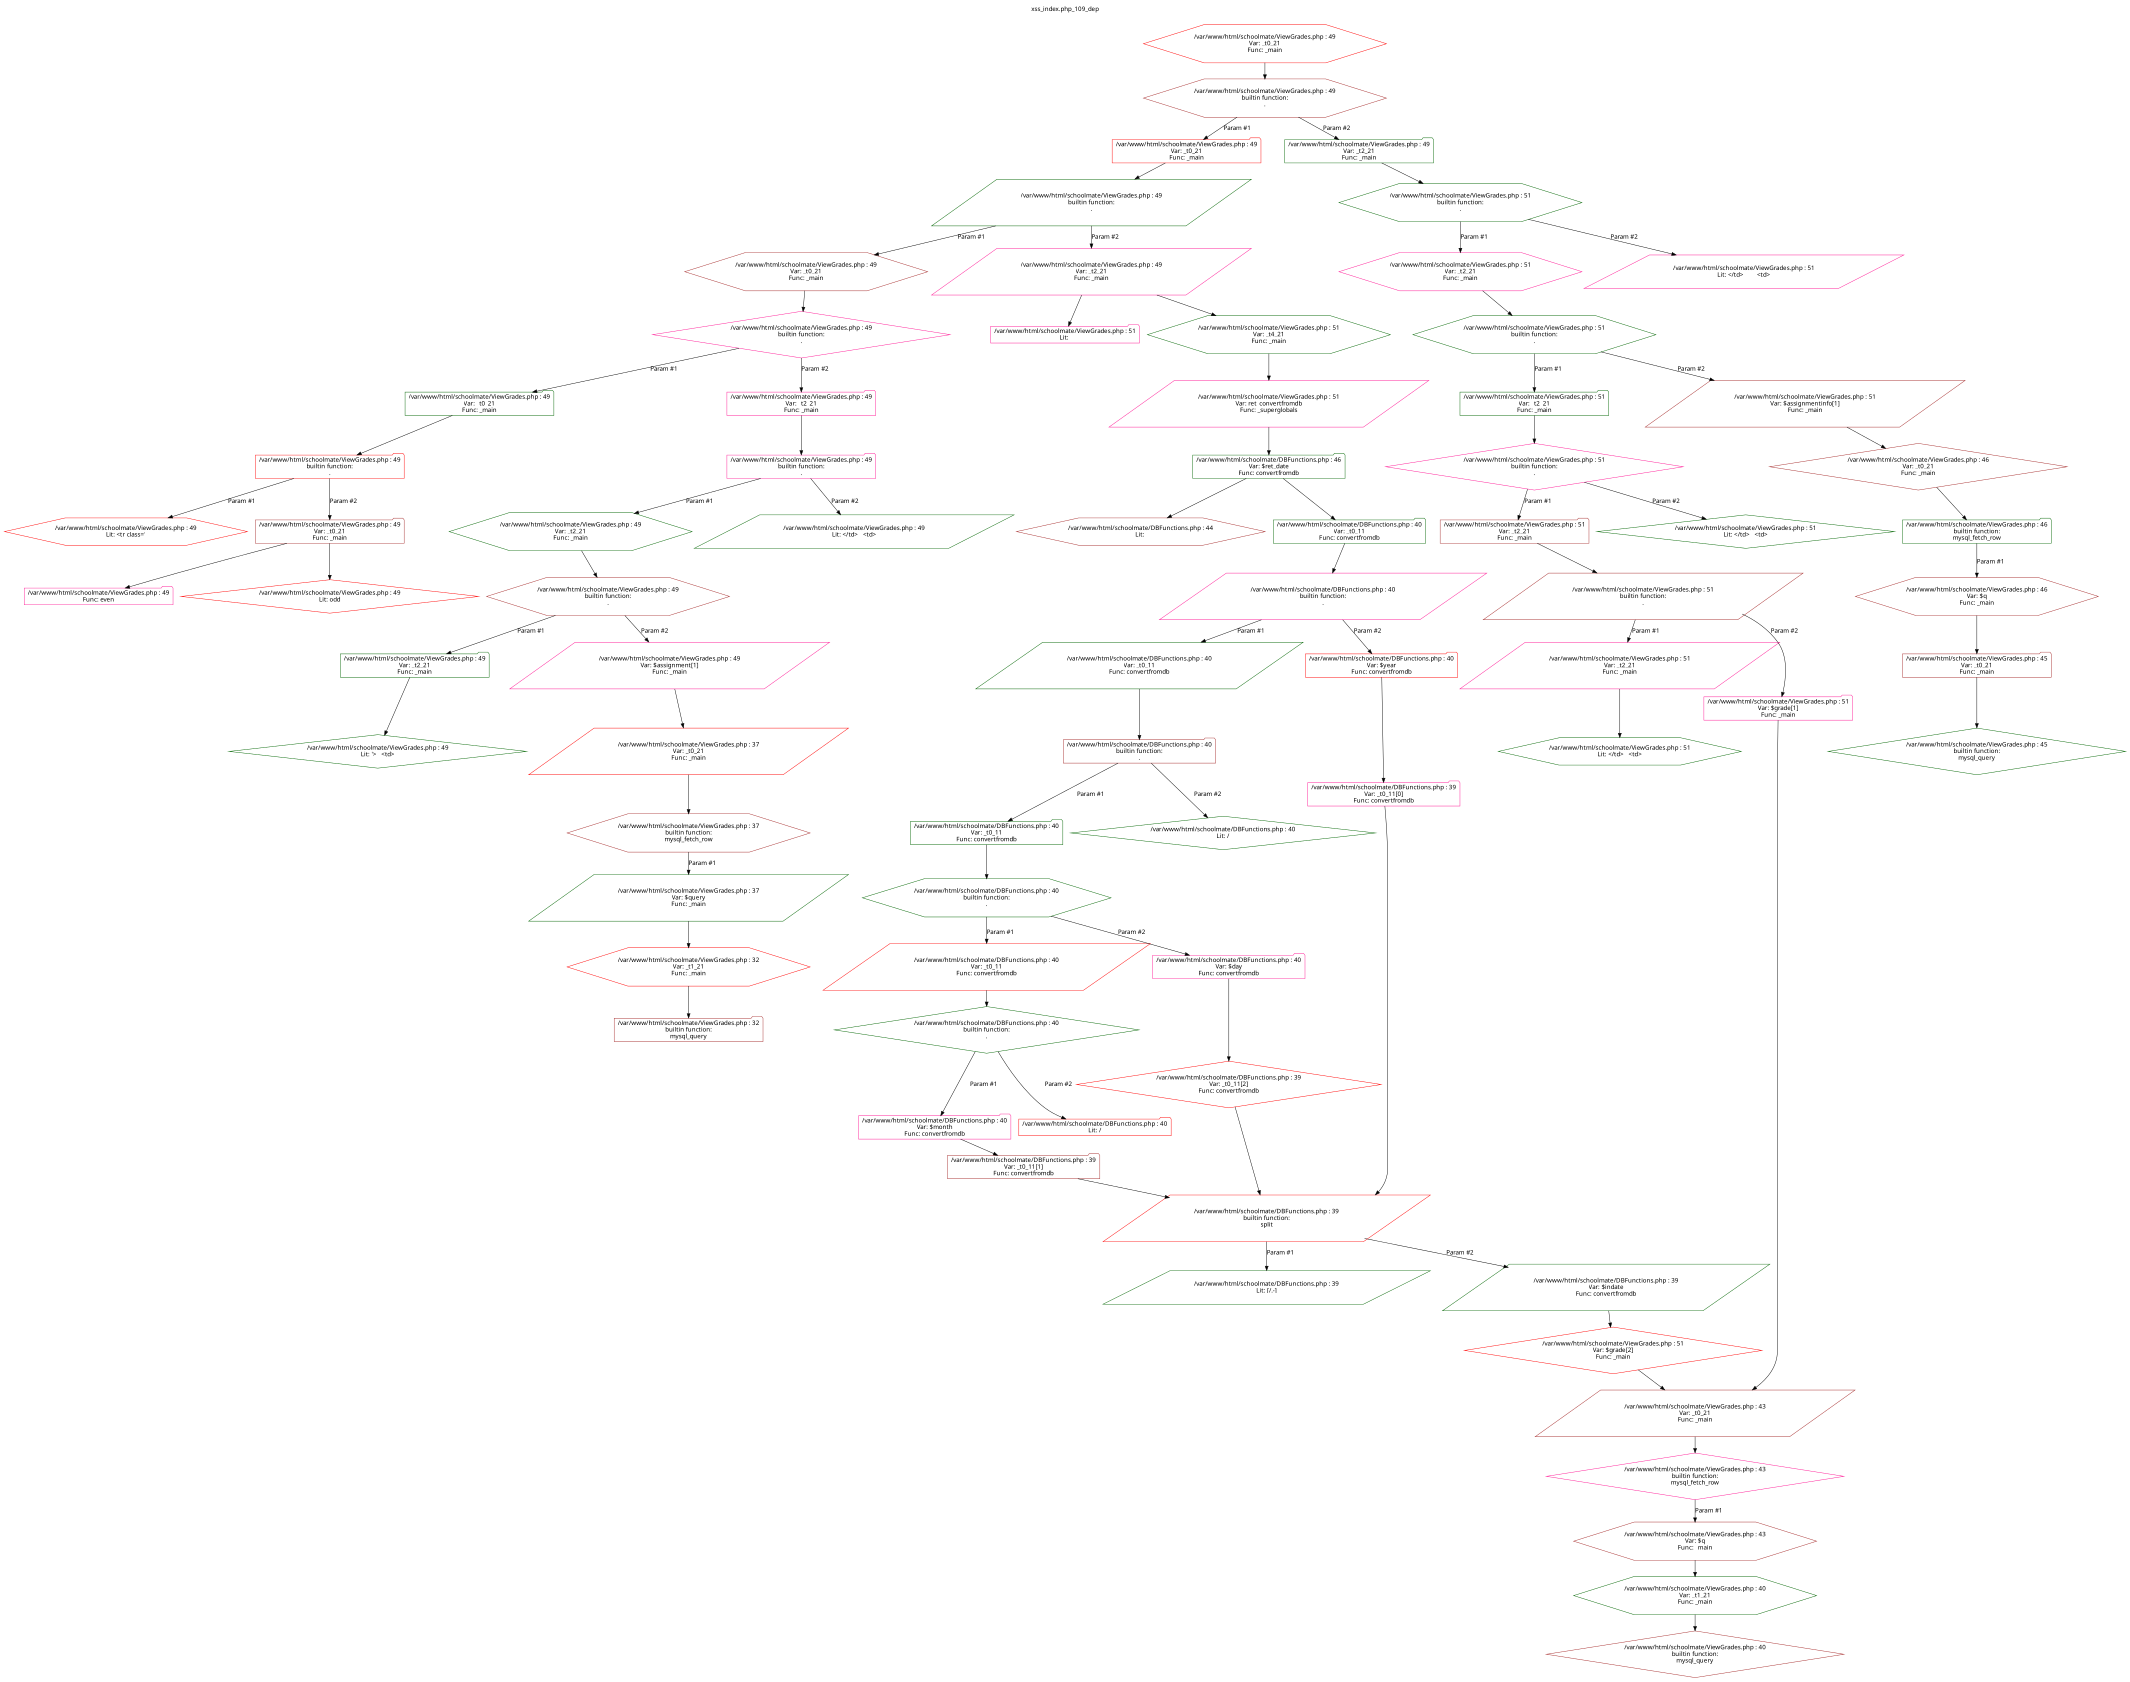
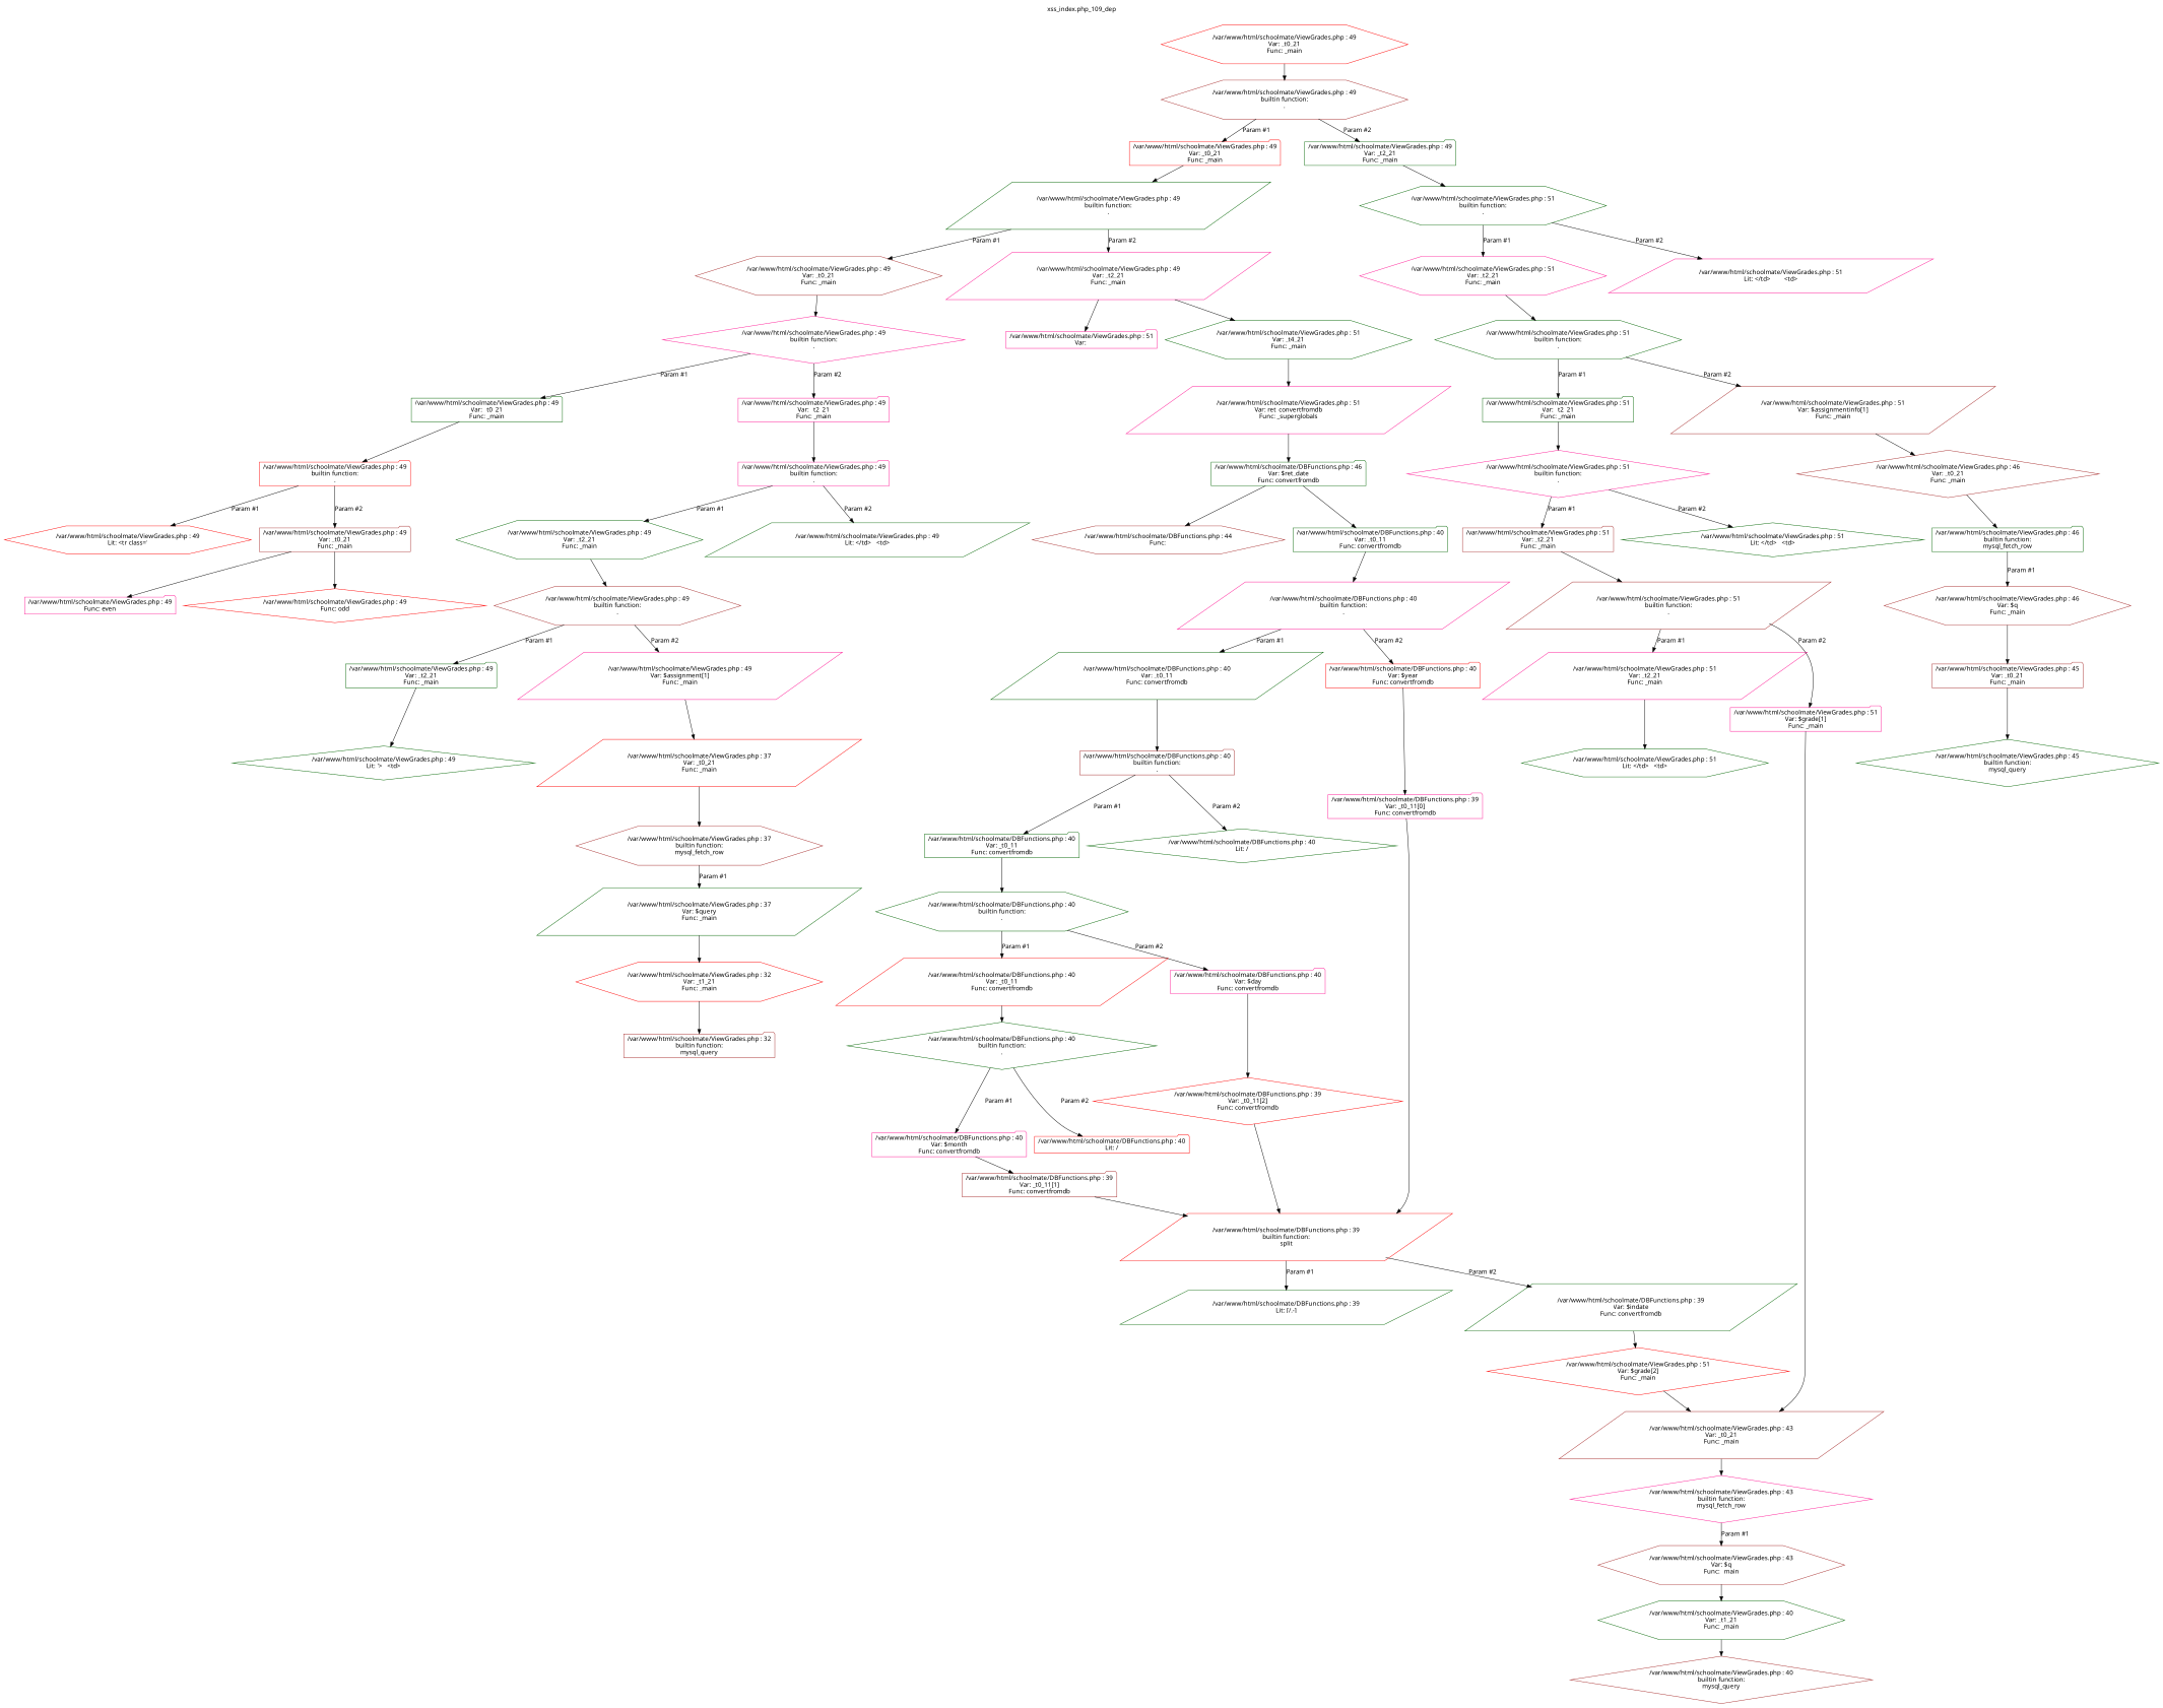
  digraph {
    fontname="Noto Sans"
    label="xss_index.php_109_dep"
    labelloc=t
    node [color=darkgreen fontname="Noto Sans" shape=folder]
    edge [fontname="Noto Sans"]
    n1 [color=red label="/var/www/html/schoolmate/ViewGrades.php : 49\nVar: _t0_21\nFunc: _main\n" shape=hexagon]
    n2 [color=brown label="/var/www/html/schoolmate/ViewGrades.php : 49\nbuiltin function:\n.\n" shape=hexagon]
    n3 [color=red label="/var/www/html/schoolmate/ViewGrades.php : 49\nVar: _t0_21\nFunc: _main\n"]
    n4 [label="/var/www/html/schoolmate/ViewGrades.php : 49\nVar: _t2_21\nFunc: _main\n"]
    n5 [label="/var/www/html/schoolmate/ViewGrades.php : 49\nbuiltin function:\n.\n" shape=parallelogram]
    n6 [label="/var/www/html/schoolmate/ViewGrades.php : 51\nbuiltin function:\n.\n" shape=hexagon]
    n7 [color=brown label="/var/www/html/schoolmate/ViewGrades.php : 49\nVar: _t0_21\nFunc: _main\n" shape=hexagon]
    n8 [color=deeppink label="/var/www/html/schoolmate/ViewGrades.php : 49\nVar: _t2_21\nFunc: _main\n" shape=parallelogram]
    n9 [color=deeppink label="/var/www/html/schoolmate/ViewGrades.php : 49\nbuiltin function:\n.\n" shape=diamond]
-   n10 [color=deeppink label="/var/www/html/schoolmate/ViewGrades.php : 51\nLit: \n"]
+   n10 [color=deeppink label="/var/www/html/schoolmate/ViewGrades.php : 51\nVar: \n"]
    n11 [label="/var/www/html/schoolmate/ViewGrades.php : 51\nVar: _t4_21\nFunc: _main\n" shape=hexagon]
    n12 [label="/var/www/html/schoolmate/ViewGrades.php : 49\nVar: _t0_21\nFunc: _main\n"]
    n13 [color=deeppink label="/var/www/html/schoolmate/ViewGrades.php : 49\nVar: _t2_21\nFunc: _main\n"]
    n14 [color=red label="/var/www/html/schoolmate/ViewGrades.php : 49\nbuiltin function:\n.\n"]
    n15 [color=deeppink label="/var/www/html/schoolmate/ViewGrades.php : 49\nbuiltin function:\n.\n"]
    n16 [color=red label="/var/www/html/schoolmate/ViewGrades.php : 49\nLit: <tr class='\n" shape=hexagon]
    n17 [color=brown label="/var/www/html/schoolmate/ViewGrades.php : 49\nVar: _t0_21\nFunc: _main\n"]
    n18 [color=deeppink label="/var/www/html/schoolmate/ViewGrades.php : 49\nFunc: even\n"]
-   n19 [color=red label="/var/www/html/schoolmate/ViewGrades.php : 49\nLit: odd\n" shape=diamond]
+   n19 [color=red label="/var/www/html/schoolmate/ViewGrades.php : 49\nFunc: odd\n" shape=diamond]
    n20 [label="/var/www/html/schoolmate/ViewGrades.php : 49\nVar: _t2_21\nFunc: _main\n" shape=hexagon]
    n21 [label="/var/www/html/schoolmate/ViewGrades.php : 49\nLit: </td>   <td>\n" shape=parallelogram]
    n22 [color=brown label="/var/www/html/schoolmate/ViewGrades.php : 49\nbuiltin function:\n.\n" shape=hexagon]
    n23 [label="/var/www/html/schoolmate/ViewGrades.php : 49\nVar: _t2_21\nFunc: _main\n"]
    n24 [color=deeppink label="/var/www/html/schoolmate/ViewGrades.php : 49\nVar: $assignment[1]\nFunc: _main\n" shape=parallelogram]
    n25 [label="/var/www/html/schoolmate/ViewGrades.php : 49\nLit: '>   <td>\n" shape=diamond]
    n26 [color=red label="/var/www/html/schoolmate/ViewGrades.php : 37\nVar: _t0_21\nFunc: _main\n" shape=parallelogram]
    n27 [color=brown label="/var/www/html/schoolmate/ViewGrades.php : 37\nbuiltin function:\nmysql_fetch_row\n" shape=hexagon]
    n28 [label="/var/www/html/schoolmate/ViewGrades.php : 37\nVar: $query\nFunc: _main\n" shape=parallelogram]
    n29 [color=red label="/var/www/html/schoolmate/ViewGrades.php : 32\nVar: _t1_21\nFunc: _main\n" shape=hexagon]
    n30 [color=brown label="/var/www/html/schoolmate/ViewGrades.php : 32\nbuiltin function:\nmysql_query\n"]
    n31 [color=deeppink label="/var/www/html/schoolmate/ViewGrades.php : 51\nVar: ret_convertfromdb\nFunc: _superglobals\n" shape=parallelogram]
    n32 [label="/var/www/html/schoolmate/DBFunctions.php : 46\nVar: $ret_date\nFunc: convertfromdb\n"]
-   n33 [color=brown label="/var/www/html/schoolmate/DBFunctions.php : 44\nLit: \n" shape=hexagon]
+   n33 [color=brown label="/var/www/html/schoolmate/DBFunctions.php : 44\nFunc: \n" shape=hexagon]
    n34 [label="/var/www/html/schoolmate/DBFunctions.php : 40\nVar: _t0_11\nFunc: convertfromdb\n"]
    n35 [color=deeppink label="/var/www/html/schoolmate/DBFunctions.php : 40\nbuiltin function:\n.\n" shape=parallelogram]
    n36 [label="/var/www/html/schoolmate/DBFunctions.php : 40\nVar: _t0_11\nFunc: convertfromdb\n" shape=parallelogram]
    n37 [color=red label="/var/www/html/schoolmate/DBFunctions.php : 40\nVar: $year\nFunc: convertfromdb\n"]
    n38 [color=brown label="/var/www/html/schoolmate/DBFunctions.php : 40\nbuiltin function:\n.\n"]
    n39 [color=deeppink label="/var/www/html/schoolmate/DBFunctions.php : 39\nVar: _t0_11[0]\nFunc: convertfromdb\n"]
    n40 [label="/var/www/html/schoolmate/DBFunctions.php : 40\nVar: _t0_11\nFunc: convertfromdb\n"]
    n41 [label="/var/www/html/schoolmate/DBFunctions.php : 40\nLit: /\n" shape=diamond]
    n42 [label="/var/www/html/schoolmate/DBFunctions.php : 40\nbuiltin function:\n.\n" shape=hexagon]
    n43 [color=red label="/var/www/html/schoolmate/DBFunctions.php : 40\nVar: _t0_11\nFunc: convertfromdb\n" shape=parallelogram]
    n44 [color=deeppink label="/var/www/html/schoolmate/DBFunctions.php : 40\nVar: $day\nFunc: convertfromdb\n"]
    n45 [label="/var/www/html/schoolmate/DBFunctions.php : 40\nbuiltin function:\n.\n" shape=diamond]
    n46 [color=red label="/var/www/html/schoolmate/DBFunctions.php : 39\nVar: _t0_11[2]\nFunc: convertfromdb\n" shape=diamond]
    n47 [color=deeppink label="/var/www/html/schoolmate/DBFunctions.php : 40\nVar: $month\nFunc: convertfromdb\n"]
    n48 [color=red label="/var/www/html/schoolmate/DBFunctions.php : 40\nLit: /\n"]
    n49 [color=brown label="/var/www/html/schoolmate/DBFunctions.php : 39\nVar: _t0_11[1]\nFunc: convertfromdb\n"]
    n50 [color=red label="/var/www/html/schoolmate/DBFunctions.php : 39\nbuiltin function:\nsplit\n" shape=parallelogram]
    n51 [label="/var/www/html/schoolmate/DBFunctions.php : 39\nLit: [/.-]\n" shape=parallelogram]
    n52 [label="/var/www/html/schoolmate/DBFunctions.php : 39\nVar: $indate\nFunc: convertfromdb\n" shape=parallelogram]
    n53 [color=red label="/var/www/html/schoolmate/ViewGrades.php : 51\nVar: $grade[2]\nFunc: _main\n" shape=diamond]
    n54 [color=brown label="/var/www/html/schoolmate/ViewGrades.php : 43\nVar: _t0_21\nFunc: _main\n" shape=parallelogram]
    n55 [color=deeppink label="/var/www/html/schoolmate/ViewGrades.php : 43\nbuiltin function:\nmysql_fetch_row\n" shape=diamond]
    n56 [color=brown label="/var/www/html/schoolmate/ViewGrades.php : 43\nVar: $q\nFunc: _main\n" shape=hexagon]
    n57 [label="/var/www/html/schoolmate/ViewGrades.php : 40\nVar: _t1_21\nFunc: _main\n" shape=hexagon]
    n58 [color=brown label="/var/www/html/schoolmate/ViewGrades.php : 40\nbuiltin function:\nmysql_query\n" shape=diamond]
    n59 [color=deeppink label="/var/www/html/schoolmate/ViewGrades.php : 51\nVar: _t2_21\nFunc: _main\n" shape=hexagon]
    n60 [color=deeppink label="/var/www/html/schoolmate/ViewGrades.php : 51\nLit: </td>	<td>\n" shape=parallelogram]
    n61 [label="/var/www/html/schoolmate/ViewGrades.php : 51\nbuiltin function:\n.\n" shape=hexagon]
    n62 [label="/var/www/html/schoolmate/ViewGrades.php : 51\nVar: _t2_21\nFunc: _main\n"]
    n63 [color=brown label="/var/www/html/schoolmate/ViewGrades.php : 51\nVar: $assignmentinfo[1]\nFunc: _main\n" shape=parallelogram]
    n64 [color=deeppink label="/var/www/html/schoolmate/ViewGrades.php : 51\nbuiltin function:\n.\n" shape=diamond]
    n65 [color=brown label="/var/www/html/schoolmate/ViewGrades.php : 46\nVar: _t0_21\nFunc: _main\n" shape=diamond]
    n66 [color=brown label="/var/www/html/schoolmate/ViewGrades.php : 51\nVar: _t2_21\nFunc: _main\n"]
    n67 [label="/var/www/html/schoolmate/ViewGrades.php : 51\nLit: </td>   <td>\n" shape=diamond]
    n68 [color=brown label="/var/www/html/schoolmate/ViewGrades.php : 51\nbuiltin function:\n.\n" shape=parallelogram]
    n69 [color=deeppink label="/var/www/html/schoolmate/ViewGrades.php : 51\nVar: _t2_21\nFunc: _main\n" shape=parallelogram]
    n70 [color=deeppink label="/var/www/html/schoolmate/ViewGrades.php : 51\nVar: $grade[1]\nFunc: _main\n"]
    n71 [label="/var/www/html/schoolmate/ViewGrades.php : 51\nLit: </td>   <td>\n" shape=hexagon]
    n72 [label="/var/www/html/schoolmate/ViewGrades.php : 46\nbuiltin function:\nmysql_fetch_row\n"]
    n73 [color=brown label="/var/www/html/schoolmate/ViewGrades.php : 46\nVar: $q\nFunc: _main\n" shape=hexagon]
    n74 [color=brown label="/var/www/html/schoolmate/ViewGrades.php : 45\nVar: _t0_21\nFunc: _main\n"]
    n75 [label="/var/www/html/schoolmate/ViewGrades.php : 45\nbuiltin function:\nmysql_query\n" shape=diamond]
    n1 -> n2
    n2 -> n3 [label="Param #1"]
    n2 -> n4 [label="Param #2"]
    n3 -> n5
    n4 -> n6
    n5 -> n7 [label="Param #1"]
    n5 -> n8 [label="Param #2"]
    n6 -> n59 [label="Param #1"]
    n6 -> n60 [label="Param #2"]
    n7 -> n9
    n8 -> n10
    n8 -> n11
    n9 -> n12 [label="Param #1"]
    n9 -> n13 [label="Param #2"]
    n11 -> n31
    n12 -> n14
    n13 -> n15
    n14 -> n16 [label="Param #1"]
    n14 -> n17 [label="Param #2"]
    n15 -> n20 [label="Param #1"]
    n15 -> n21 [label="Param #2"]
    n17 -> n18
    n17 -> n19
    n20 -> n22
    n22 -> n23 [label="Param #1"]
    n22 -> n24 [label="Param #2"]
    n23 -> n25
    n24 -> n26
    n26 -> n27
    n27 -> n28 [label="Param #1"]
    n28 -> n29
    n29 -> n30
    n31 -> n32
    n32 -> n33
    n32 -> n34
    n34 -> n35
    n35 -> n36 [label="Param #1"]
    n35 -> n37 [label="Param #2"]
    n36 -> n38
    n37 -> n39
    n38 -> n40 [label="Param #1"]
    n38 -> n41 [label="Param #2"]
    n39 -> n50
    n40 -> n42
    n42 -> n43 [label="Param #1"]
    n42 -> n44 [label="Param #2"]
    n43 -> n45
    n44 -> n46
    n45 -> n47 [label="Param #1"]
    n45 -> n48 [label="Param #2"]
    n46 -> n50
    n47 -> n49
    n49 -> n50
    n50 -> n51 [label="Param #1"]
    n50 -> n52 [label="Param #2"]
    n52 -> n53
    n53 -> n54
    n54 -> n55
    n55 -> n56 [label="Param #1"]
    n56 -> n57
    n57 -> n58
    n59 -> n61
    n61 -> n62 [label="Param #1"]
    n61 -> n63 [label="Param #2"]
    n62 -> n64
    n63 -> n65
    n64 -> n66 [label="Param #1"]
    n64 -> n67 [label="Param #2"]
    n65 -> n72
    n66 -> n68
    n68 -> n69 [label="Param #1"]
    n68 -> n70 [label="Param #2"]
    n69 -> n71
    n70 -> n54
    n72 -> n73 [label="Param #1"]
    n73 -> n74
    n74 -> n75
  }
